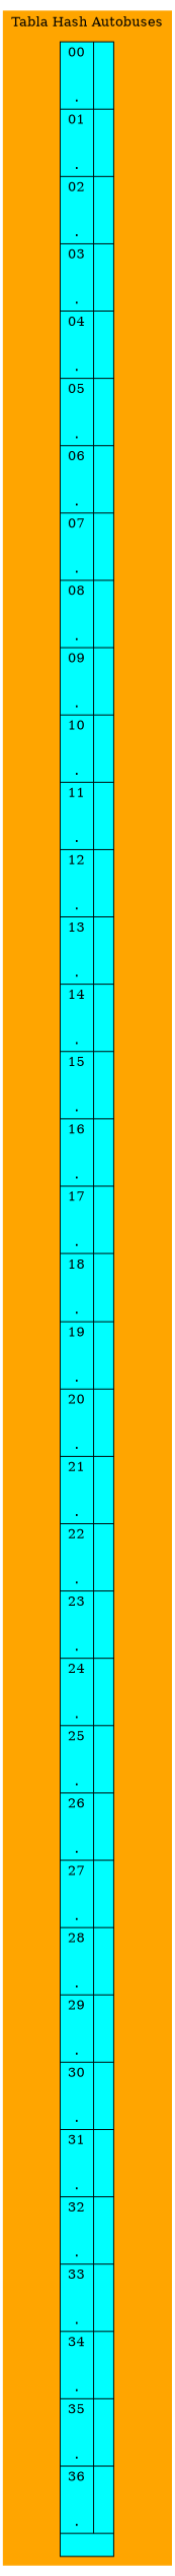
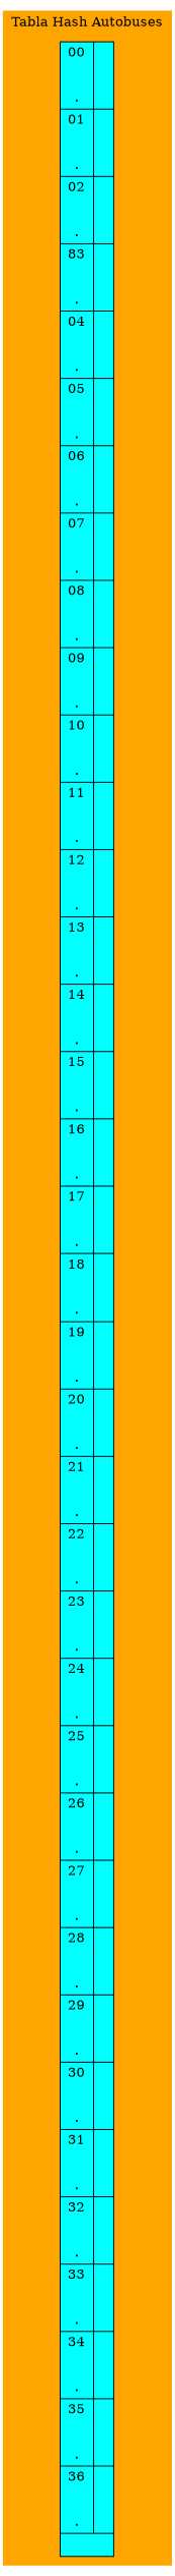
  digraph {
    rankdir=LR
-   n1 [fillcolor=cyan label="{00&#92;n&#92;n&#92;n.|<f0>}|{01&#92;n&#92;n&#92;n.|<f1>}|{02&#92;n&#92;n&#92;n.|<f2>}|{03&#92;n&#92;n&#92;n.|<f3>}|{04&#92;n&#92;n&#92;n.|<f4>}|{05&#92;n&#92;n&#92;n.|<f5>}|{06&#92;n&#92;n&#92;n.|<f6>}|{07&#92;n&#92;n&#92;n.|<f7>}|{08&#92;n&#92;n&#92;n.|<f8>}|{09&#92;n&#92;n&#92;n.|<f9>}|{10&#92;n&#92;n&#92;n.|<f10>}|{11&#92;n&#92;n&#92;n.|<f11>}|{12&#92;n&#92;n&#92;n.|<f12>}|{13&#92;n&#92;n&#92;n.|<f13>}|{14&#92;n&#92;n&#92;n.|<f14>}|{15&#92;n&#92;n&#92;n.|<f15>}|{16&#92;n&#92;n&#92;n.|<f16>}|{17&#92;n&#92;n&#92;n.|<f17>}|{18&#92;n&#92;n&#92;n.|<f18>}|{19&#92;n&#92;n&#92;n.|<f19>}|{20&#92;n&#92;n&#92;n.|<f20>}|{21&#92;n&#92;n&#92;n.|<f21>}|{22&#92;n&#92;n&#92;n.|<f22>}|{23&#92;n&#92;n&#92;n.|<f23>}|{24&#92;n&#92;n&#92;n.|<f24>}|{25&#92;n&#92;n&#92;n.|<f25>}|{26&#92;n&#92;n&#92;n.|<f26>}|{27&#92;n&#92;n&#92;n.|<f27>}|{28&#92;n&#92;n&#92;n.|<f28>}|{29&#92;n&#92;n&#92;n.|<f29>}|{30&#92;n&#92;n&#92;n.|<f30>}|{31&#92;n&#92;n&#92;n.|<f31>}|{32&#92;n&#92;n&#92;n.|<f32>}|{33&#92;n&#92;n&#92;n.|<f33>}|{34&#92;n&#92;n&#92;n.|<f34>}|{35&#92;n&#92;n&#92;n.|<f35>}|{36&#92;n&#92;n&#92;n.|<f36>}|" shape=record style=filled]
+   n1 [fillcolor=cyan label="{00&#92;n&#92;n&#92;n.|<f0>}|{01&#92;n&#92;n&#92;n.|<f1>}|{02&#92;n&#92;n&#92;n.|<f2>}|{83&#92;n&#92;n&#92;n.|<f3>}|{04&#92;n&#92;n&#92;n.|<f4>}|{05&#92;n&#92;n&#92;n.|<f5>}|{06&#92;n&#92;n&#92;n.|<f6>}|{07&#92;n&#92;n&#92;n.|<f7>}|{08&#92;n&#92;n&#92;n.|<f8>}|{09&#92;n&#92;n&#92;n.|<f9>}|{10&#92;n&#92;n&#92;n.|<f10>}|{11&#92;n&#92;n&#92;n.|<f11>}|{12&#92;n&#92;n&#92;n.|<f12>}|{13&#92;n&#92;n&#92;n.|<f13>}|{14&#92;n&#92;n&#92;n.|<f14>}|{15&#92;n&#92;n&#92;n.|<f15>}|{16&#92;n&#92;n&#92;n.|<f16>}|{17&#92;n&#92;n&#92;n.|<f17>}|{18&#92;n&#92;n&#92;n.|<f18>}|{19&#92;n&#92;n&#92;n.|<f19>}|{20&#92;n&#92;n&#92;n.|<f20>}|{21&#92;n&#92;n&#92;n.|<f21>}|{22&#92;n&#92;n&#92;n.|<f22>}|{23&#92;n&#92;n&#92;n.|<f23>}|{24&#92;n&#92;n&#92;n.|<f24>}|{25&#92;n&#92;n&#92;n.|<f25>}|{26&#92;n&#92;n&#92;n.|<f26>}|{27&#92;n&#92;n&#92;n.|<f27>}|{28&#92;n&#92;n&#92;n.|<f28>}|{29&#92;n&#92;n&#92;n.|<f29>}|{30&#92;n&#92;n&#92;n.|<f30>}|{31&#92;n&#92;n&#92;n.|<f31>}|{32&#92;n&#92;n&#92;n.|<f32>}|{33&#92;n&#92;n&#92;n.|<f33>}|{34&#92;n&#92;n&#92;n.|<f34>}|{35&#92;n&#92;n&#92;n.|<f35>}|{36&#92;n&#92;n&#92;n.|<f36>}|" shape=record style=filled]
    subgraph cluster_1 {
      color=orange
      label="Tabla Hash Autobuses"
      style="filled, bold"
      n1
    }
  }
